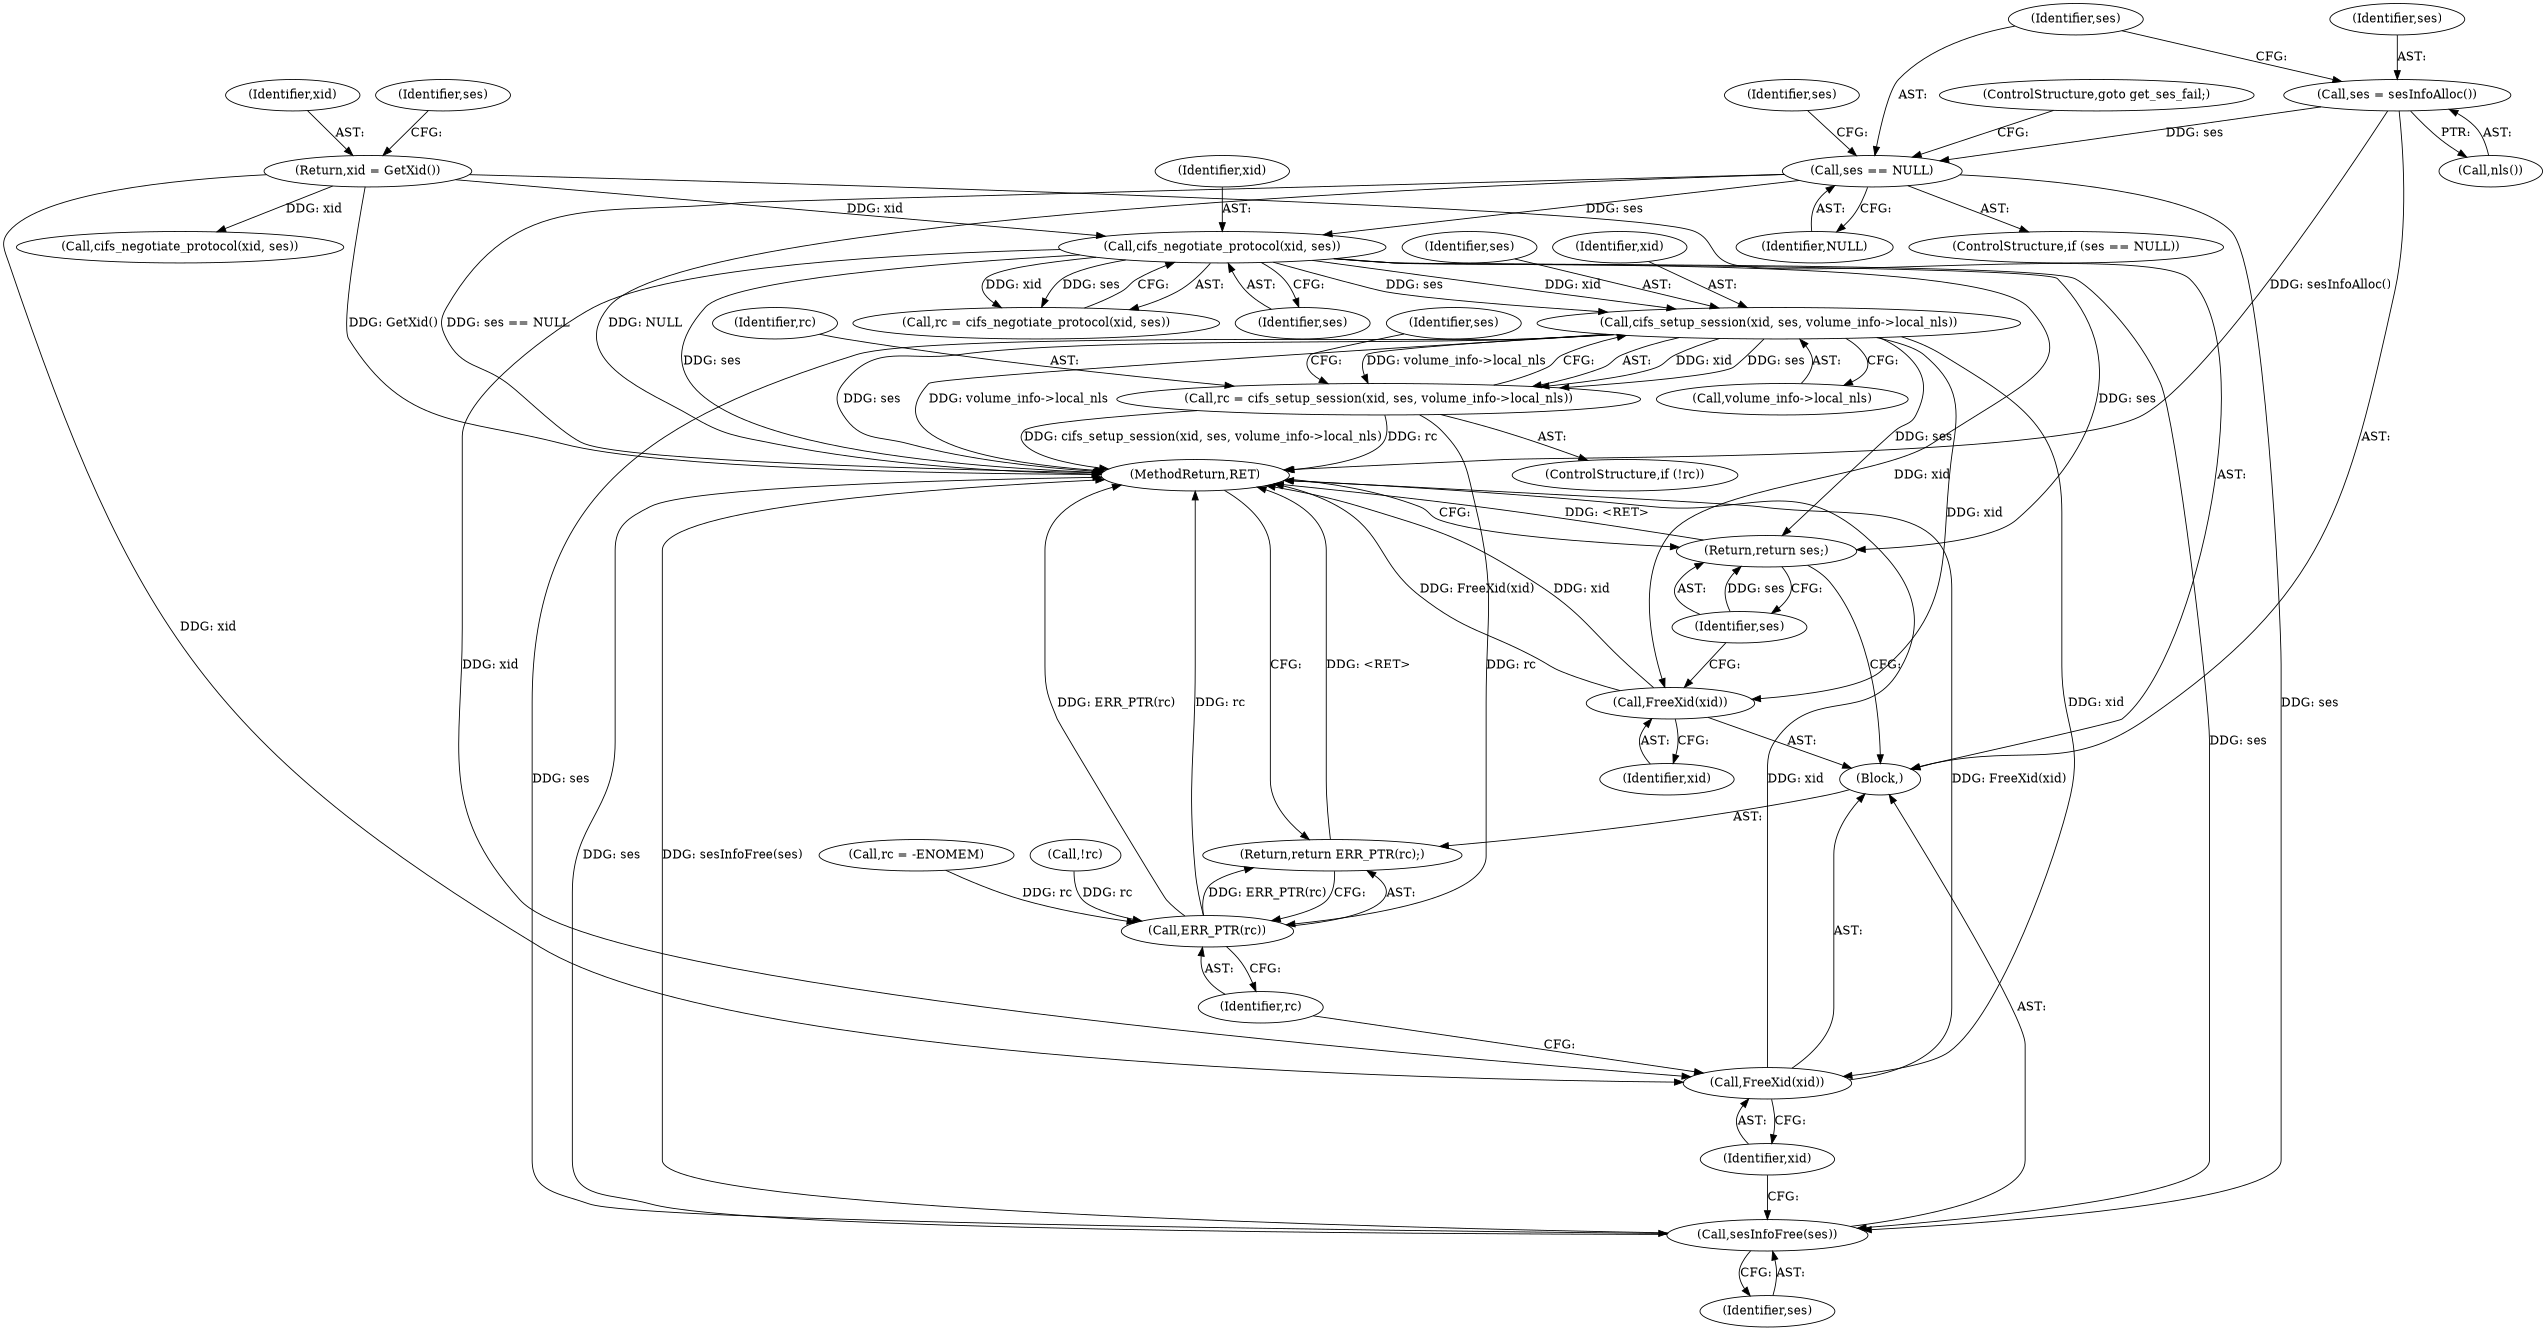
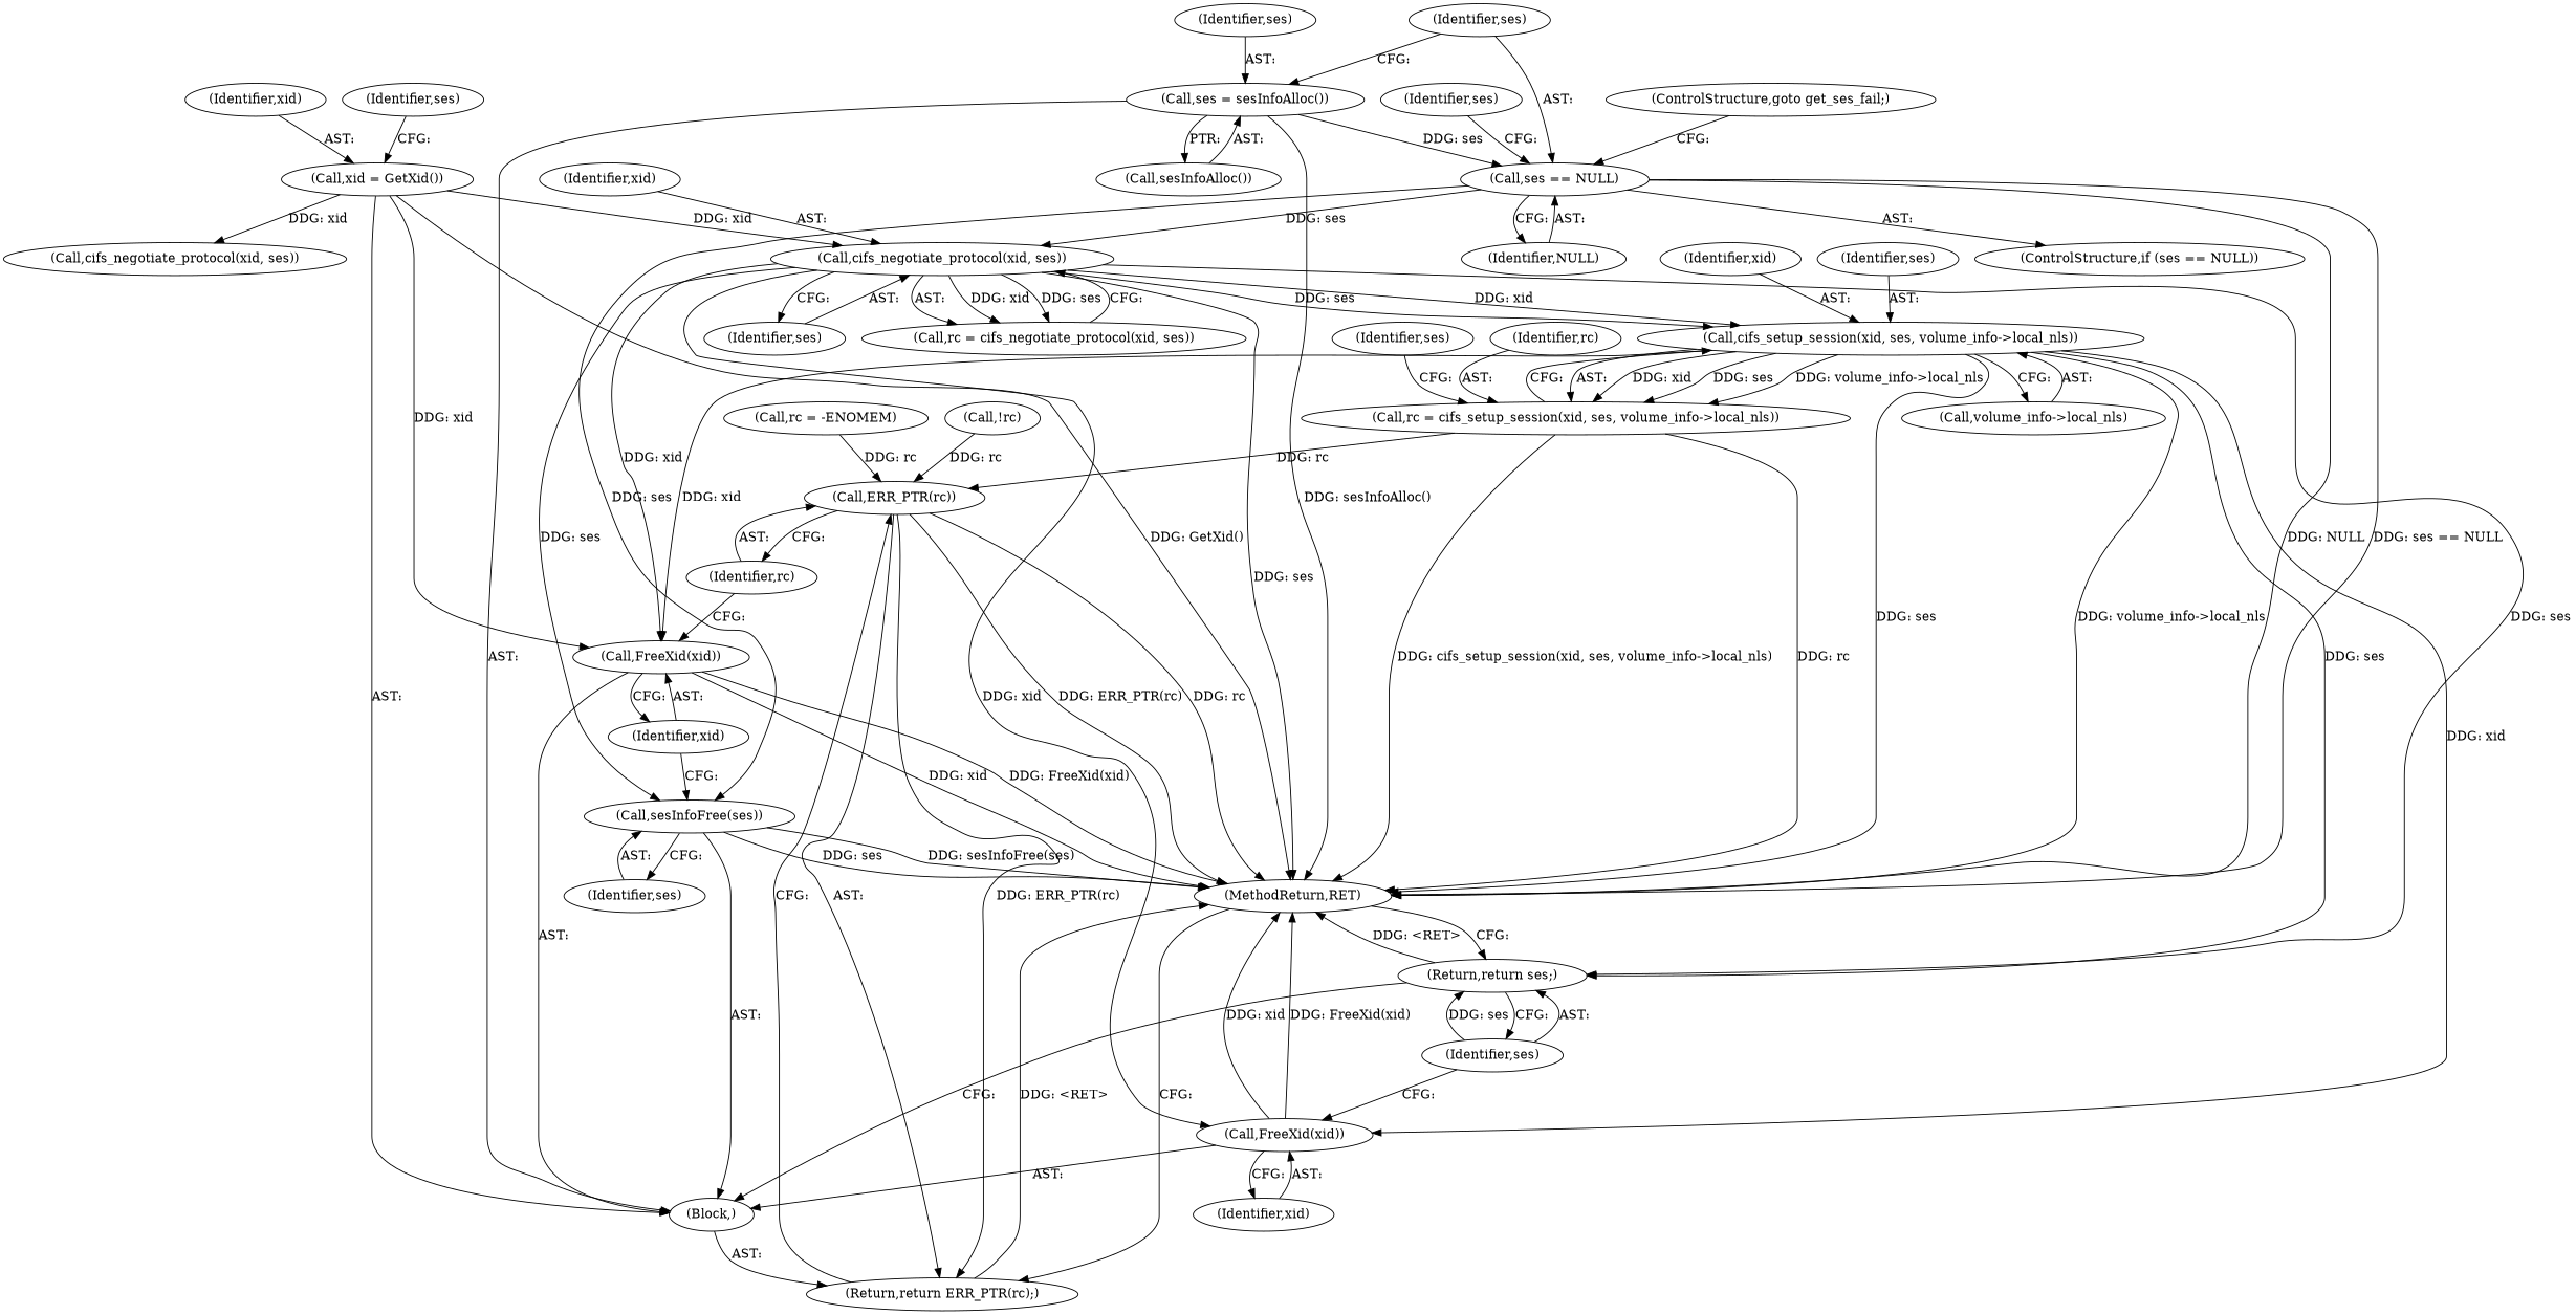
  digraph {
    n1 [label="(Call,cifs_setup_session(xid, ses, volume_info->local_nls))"]
    n2 [label="(Call,rc = cifs_setup_session(xid, ses, volume_info->local_nls))"]
    n3 [label="(Call,FreeXid(xid))"]
    n4 [label="(Return,return ses;)"]
    n5 [label="(Call,sesInfoFree(ses))"]
    n6 [label="(Call,FreeXid(xid))"]
    n7 [label="(Call,volume_info->local_nls)"]
    n8 [label="(MethodReturn,RET)"]
    n9 [label="(Call,ERR_PTR(rc))"]
-   n10 [label="(ControlStructure,if (!rc))"]
    n11 [label="(Block,)"]
    n12 [label="(Identifier,xid)"]
    n13 [label="(Identifier,ses)"]
    n14 [label="(Identifier,ses)"]
    n15 [label="(Identifier,xid)"]
    n16 [label="(Return,return ERR_PTR(rc);)"]
    n17 [label="(Call,cifs_negotiate_protocol(xid, ses))"]
    n18 [label="(Call,rc = cifs_negotiate_protocol(xid, ses))"]
    n19 [label="(Identifier,ses)"]
-   n20 [label="(Return,xid = GetXid())"]
+   n20 [label="(Call,xid = GetXid())"]
    n21 [label="(Call,cifs_negotiate_protocol(xid, ses))"]
    n22 [label="(Call,ses == NULL)"]
    n23 [label="(ControlStructure,if (ses == NULL))"]
    n24 [label="(Identifier,NULL)"]
    n25 [label="(Call,ses = sesInfoAlloc())"]
-   n26 [label="(Call,nls())"]
+   n26 [label="(Call,sesInfoAlloc())"]
    n27 [label="(Identifier,rc)"]
    n28 [label="(Identifier,xid)"]
    n29 [label="(Identifier,xid)"]
    n30 [label="(Identifier,ses)"]
    n31 [label="(ControlStructure,goto get_ses_fail;)"]
    n32 [label="(Identifier,ses)"]
    n33 [label="(Call,rc = -ENOMEM)"]
    n34 [label="(Identifier,xid)"]
    n35 [label="(Identifier,rc)"]
    n36 [label="(Identifier,ses)"]
    n37 [label="(Identifier,ses)"]
    n38 [label="(Identifier,ses)"]
    n39 [label="(Identifier,ses)"]
    n40 [label="(Call,!rc)"]
    n1 -> n2 [label="AST: "]
    n1 -> n2 [label="DDG: xid"]
    n1 -> n2 [label="DDG: ses"]
    n1 -> n2 [label="DDG: volume_info->local_nls"]
    n1 -> n3 [label="DDG: xid"]
    n1 -> n4 [label="DDG: ses"]
-   n1 -> n5 [label="DDG: ses"]
    n1 -> n6 [label="DDG: xid"]
    n1 -> n7 [label="CFG: "]
    n1 -> n8 [label="DDG: ses"]
    n1 -> n8 [label="DDG: volume_info->local_nls"]
    n2 -> n1 [label="CFG: "]
    n2 -> n8 [label="DDG: cifs_setup_session(xid, ses, volume_info->local_nls)"]
    n2 -> n8 [label="DDG: rc"]
    n2 -> n9 [label="DDG: rc"]
-   n2 -> n10 [label="AST: "]
    n3 -> n8 [label="DDG: FreeXid(xid)"]
    n3 -> n8 [label="DDG: xid"]
    n3 -> n11 [label="AST: "]
    n3 -> n12 [label="CFG: "]
    n4 -> n8 [label="DDG: <RET>"]
    n4 -> n11 [label="CFG: "]
    n4 -> n13 [label="CFG: "]
    n5 -> n8 [label="DDG: ses"]
    n5 -> n8 [label="DDG: sesInfoFree(ses)"]
    n5 -> n11 [label="AST: "]
    n5 -> n14 [label="CFG: "]
    n6 -> n8 [label="DDG: xid"]
    n6 -> n8 [label="DDG: FreeXid(xid)"]
    n6 -> n11 [label="AST: "]
    n6 -> n15 [label="CFG: "]
    n7 -> n1 [label="AST: "]
    n8 -> n4 [label="CFG: "]
    n8 -> n16 [label="CFG: "]
    n9 -> n8 [label="DDG: ERR_PTR(rc)"]
    n9 -> n8 [label="DDG: rc"]
    n9 -> n16 [label="AST: "]
    n9 -> n16 [label="DDG: ERR_PTR(rc)"]
    n9 -> n27 [label="CFG: "]
    n11 -> n16 [label="AST: "]
    n12 -> n3 [label="AST: "]
    n13 -> n3 [label="CFG: "]
    n13 -> n4 [label="AST: "]
    n13 -> n4 [label="DDG: ses"]
    n14 -> n5 [label="AST: "]
    n15 -> n5 [label="CFG: "]
    n15 -> n6 [label="AST: "]
    n16 -> n8 [label="DDG: <RET>"]
    n16 -> n9 [label="CFG: "]
    n17 -> n1 [label="DDG: xid"]
    n17 -> n1 [label="DDG: ses"]
    n17 -> n3 [label="DDG: xid"]
    n17 -> n4 [label="DDG: ses"]
    n17 -> n5 [label="DDG: ses"]
    n17 -> n6 [label="DDG: xid"]
    n17 -> n8 [label="DDG: ses"]
    n17 -> n18 [label="AST: "]
    n17 -> n18 [label="DDG: xid"]
    n17 -> n18 [label="DDG: ses"]
    n17 -> n19 [label="CFG: "]
    n18 -> n17 [label="CFG: "]
    n19 -> n17 [label="AST: "]
    n20 -> n6 [label="DDG: xid"]
    n20 -> n8 [label="DDG: GetXid()"]
    n20 -> n11 [label="AST: "]
    n20 -> n17 [label="DDG: xid"]
    n20 -> n21 [label="DDG: xid"]
    n22 -> n5 [label="DDG: ses"]
    n22 -> n8 [label="DDG: ses == NULL"]
    n22 -> n8 [label="DDG: NULL"]
    n22 -> n17 [label="DDG: ses"]
    n22 -> n23 [label="AST: "]
    n22 -> n24 [label="CFG: "]
    n24 -> n22 [label="AST: "]
    n25 -> n8 [label="DDG: sesInfoAlloc()"]
    n25 -> n11 [label="AST: "]
    n25 -> n22 [label="DDG: ses"]
    n25 -> n26 [label="PTR: "]
    n26 -> n25 [label="AST: "]
    n27 -> n6 [label="CFG: "]
    n27 -> n9 [label="AST: "]
    n28 -> n20 [label="AST: "]
    n29 -> n17 [label="AST: "]
    n30 -> n22 [label="AST: "]
    n30 -> n25 [label="CFG: "]
    n31 -> n22 [label="CFG: "]
    n32 -> n20 [label="CFG: "]
    n33 -> n9 [label="DDG: rc"]
    n34 -> n1 [label="AST: "]
    n35 -> n2 [label="AST: "]
    n36 -> n2 [label="CFG: "]
    n37 -> n22 [label="CFG: "]
    n38 -> n1 [label="AST: "]
    n39 -> n25 [label="AST: "]
    n40 -> n9 [label="DDG: rc"]
  }
